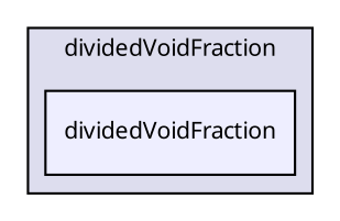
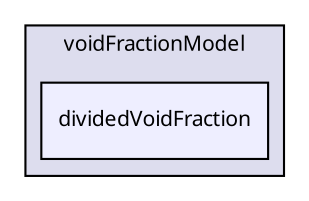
  digraph {
    compound=true
    fontname="Noto Sans"
    n1 [fillcolor="#eeeeff" fontname="Noto Sans" fontsize=10 label=dividedVoidFraction pencolor=black shape=box style=filled]
    subgraph cluster_1 {
      bgcolor="#ddddee"
      fontsize=10
-     label=dividedVoidFraction
+     label=voidFractionModel
      pencolor=black
      n1
    }
  }
